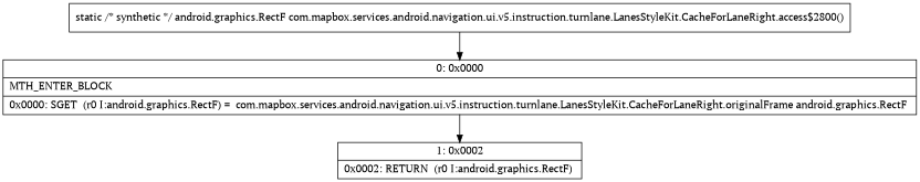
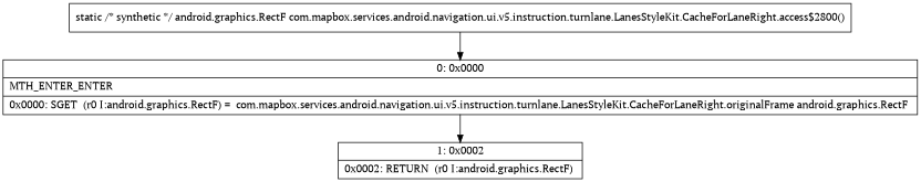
  digraph {
    fontname="PT Serif"
    node [shape=record fontname="PT Serif"]
    edge [fontname="PT Serif"]
-   n1 [label="{0\:\ 0x0000|MTH_ENTER_BLOCK\l|0x0000: SGET  (r0 I:android.graphics.RectF) =  com.mapbox.services.android.navigation.ui.v5.instruction.turnlane.LanesStyleKit.CacheForLaneRight.originalFrame android.graphics.RectF \l}"]
+   n1 [label="{0\:\ 0x0000|MTH_ENTER_ENTER\l|0x0000: SGET  (r0 I:android.graphics.RectF) =  com.mapbox.services.android.navigation.ui.v5.instruction.turnlane.LanesStyleKit.CacheForLaneRight.originalFrame android.graphics.RectF \l}"]
    n2 [label="{1\:\ 0x0002|0x0002: RETURN  (r0 I:android.graphics.RectF) \l}"]
    n3 [label="{static \/* synthetic *\/ android.graphics.RectF com.mapbox.services.android.navigation.ui.v5.instruction.turnlane.LanesStyleKit.CacheForLaneRight.access$2800() }"]
    n1 -> n2
    n3 -> n1
  }
